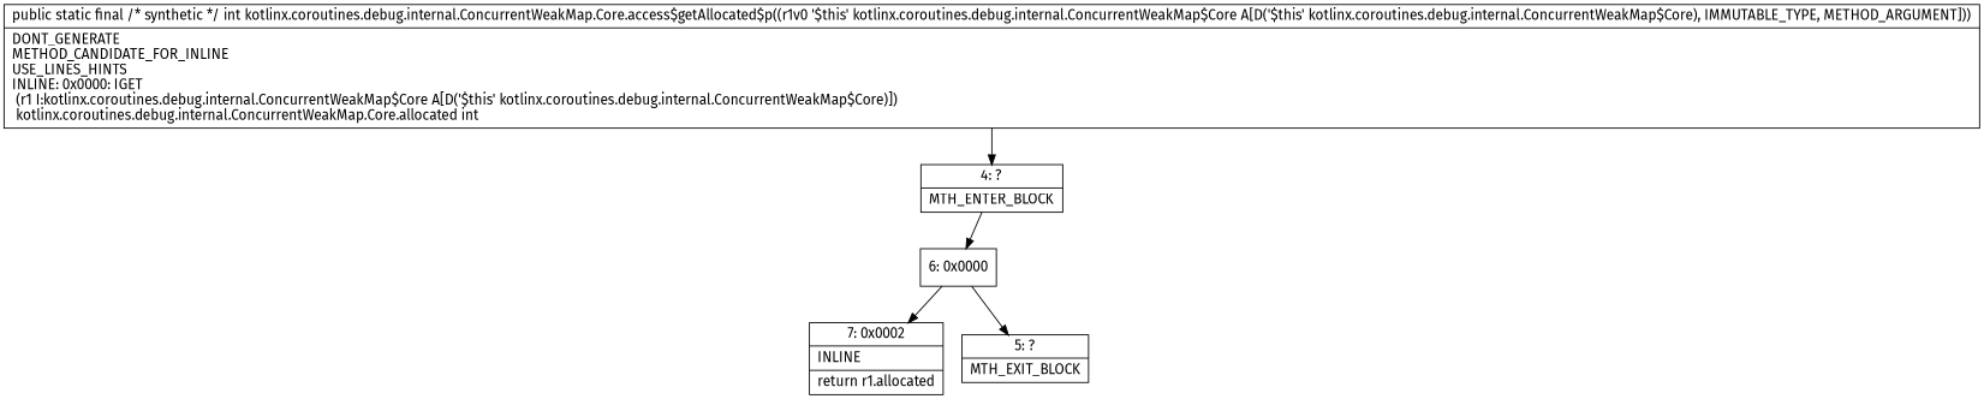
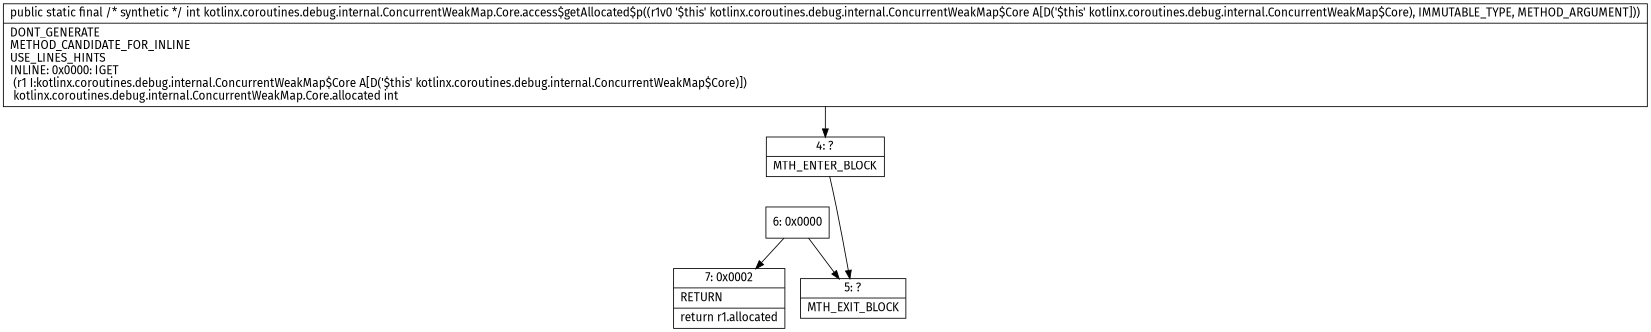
  digraph {
    fontname="Fira Sans"
    node [fontname="Fira Sans" shape=record]
    edge [fontname="Fira Sans"]
    n1 [label="{4\:\ ?|MTH_ENTER_BLOCK\l}"]
    n2 [label="{6\:\ 0x0000}"]
-   n3 [label="{7\:\ 0x0002|INLINE\l|return r1.allocated\l}"]
+   n3 [label="{7\:\ 0x0002|RETURN\l|return r1.allocated\l}"]
    n4 [label="{5\:\ ?|MTH_EXIT_BLOCK\l}"]
    n5 [label="{public static final \/* synthetic *\/ int kotlinx.coroutines.debug.internal.ConcurrentWeakMap.Core.access$getAllocated$p((r1v0 '$this' kotlinx.coroutines.debug.internal.ConcurrentWeakMap$Core A[D('$this' kotlinx.coroutines.debug.internal.ConcurrentWeakMap$Core), IMMUTABLE_TYPE, METHOD_ARGUMENT]))  | DONT_GENERATE\lMETHOD_CANDIDATE_FOR_INLINE\lUSE_LINES_HINTS\lINLINE: 0x0000: IGET  \l  (r1 I:kotlinx.coroutines.debug.internal.ConcurrentWeakMap$Core A[D('$this' kotlinx.coroutines.debug.internal.ConcurrentWeakMap$Core)])\l kotlinx.coroutines.debug.internal.ConcurrentWeakMap.Core.allocated int\l}"]
-   n1 -> n2
+   n1 -> n4
    n2 -> n3
    n2 -> n4
    n5 -> n1
  }
